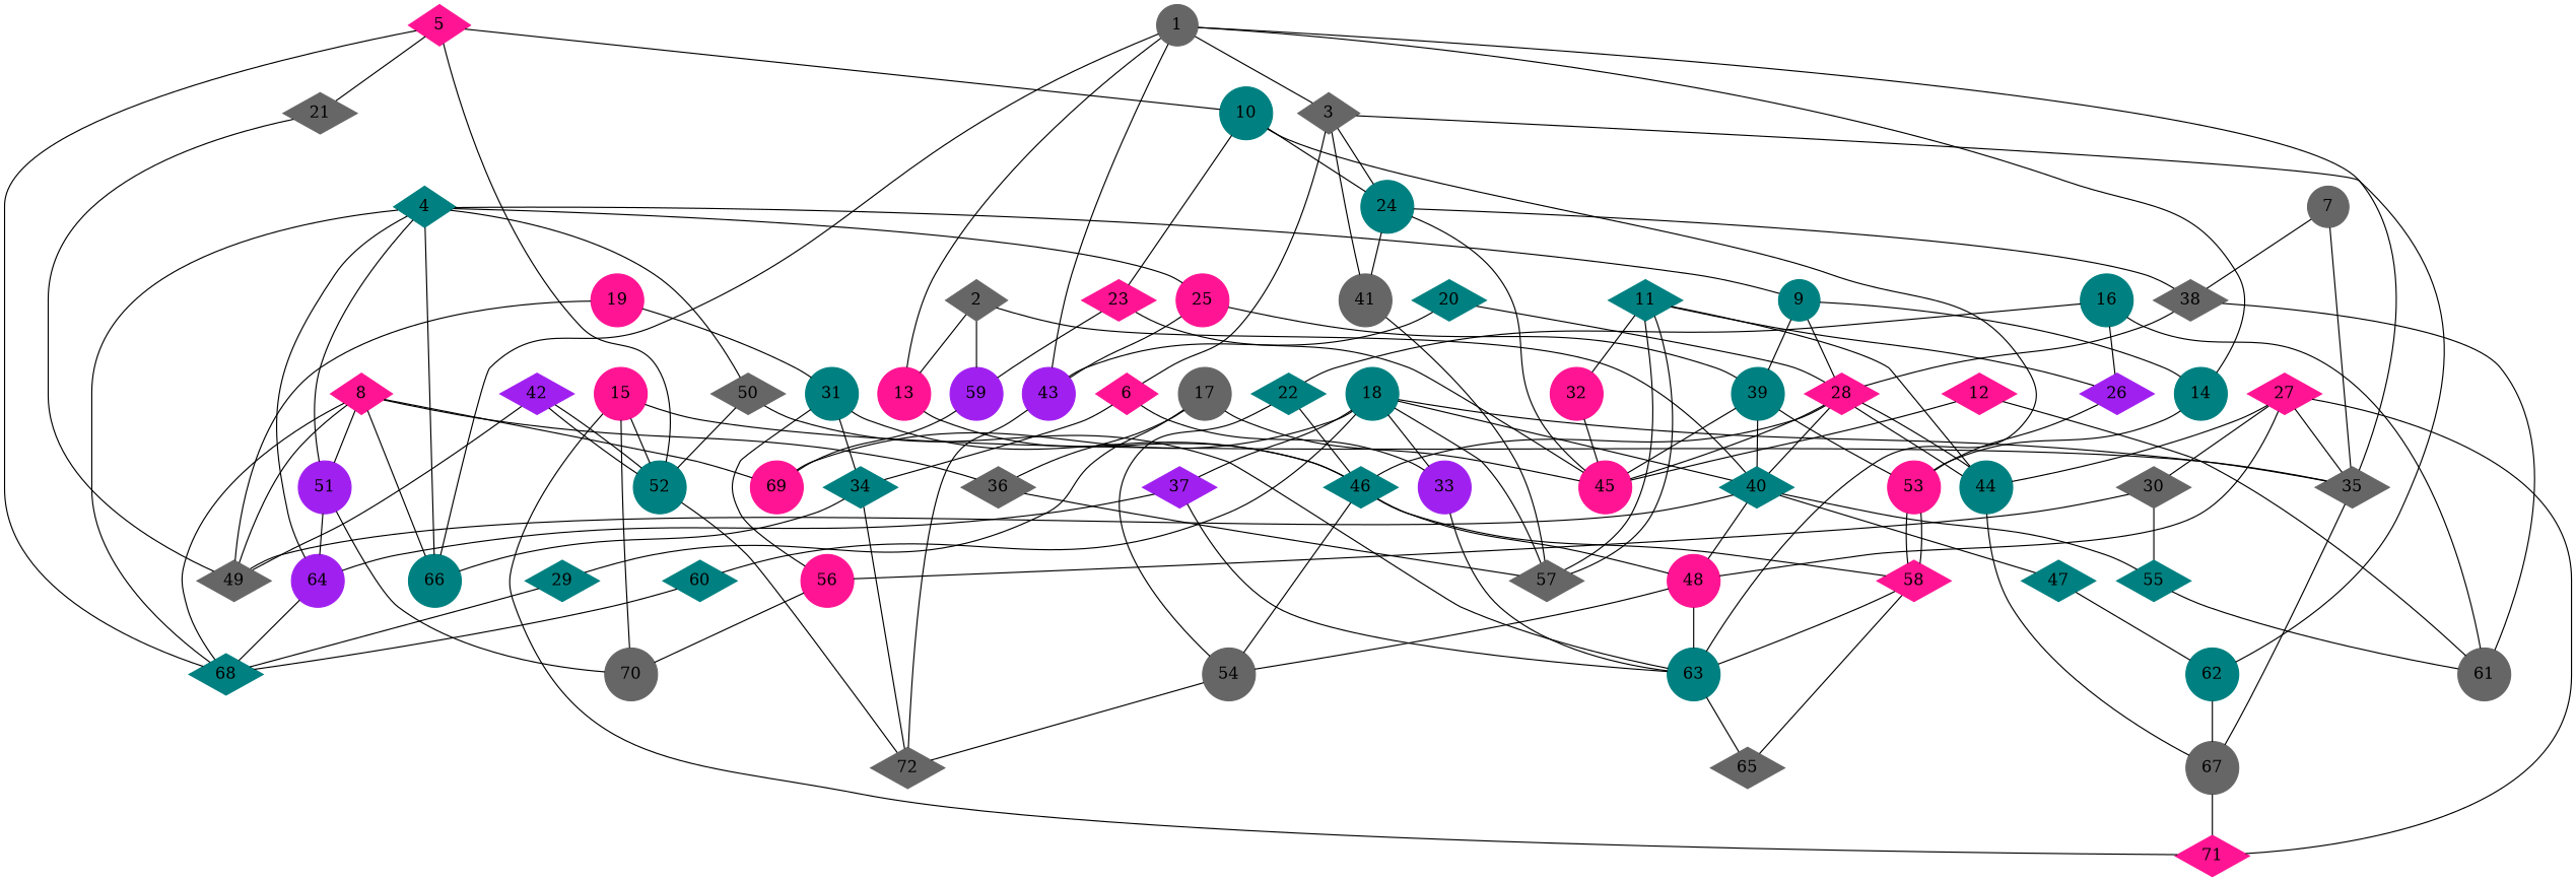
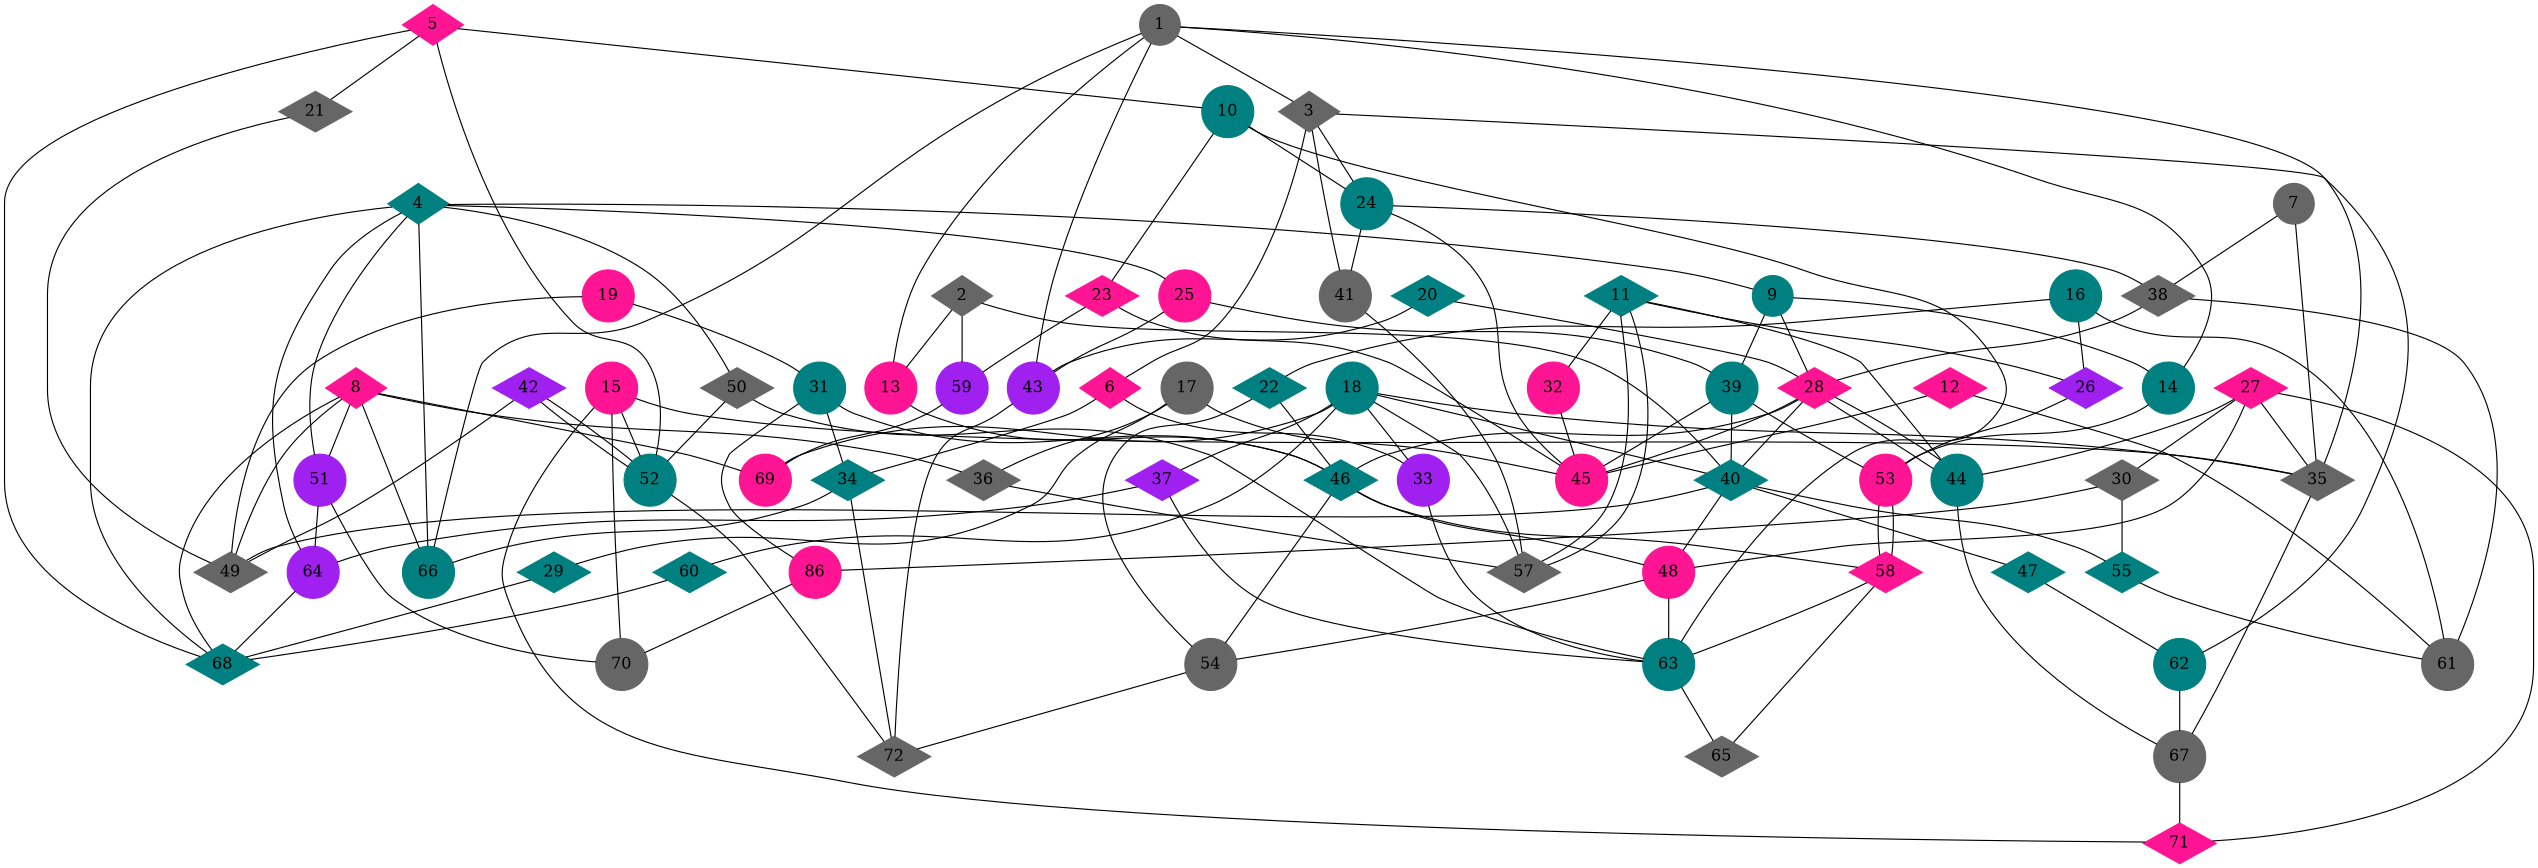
  graph {
    fontname="DejaVu Serif"
    node [color=teal fontname="DejaVu Serif" shape=circle style=filled]
    edge [fontname="DejaVu Serif"]
    1 [color=gray40]
    3 [color=gray40 shape=diamond]
    13 [color=deeppink]
    14
    35 [color=gray40 shape=diamond]
    43 [color=purple]
    66
    6 [color=deeppink shape=diamond]
    24
    41 [color=gray40]
    62
    46 [shape=diamond]
    53 [color=deeppink]
    67 [color=gray40]
    72 [color=gray40 shape=diamond]
    2 [color=gray40 shape=diamond]
    40 [shape=diamond]
    59 [color=purple]
    49 [color=gray40 shape=diamond]
    48 [color=deeppink]
    55 [shape=diamond]
    47 [shape=diamond]
    69 [color=deeppink]
    33 [color=purple]
    34 [shape=diamond]
    38 [color=gray40 shape=diamond]
    45 [color=deeppink]
    57 [color=gray40 shape=diamond]
    4 [shape=diamond]
    9
    25 [color=deeppink]
    50 [color=gray40 shape=diamond]
    51 [color=purple]
    64 [color=purple]
    68 [shape=diamond]
    28 [color=deeppink shape=diamond]
    39
    52
    63
    70 [color=gray40]
    5 [color=deeppink shape=diamond]
    10
    21 [color=gray40 shape=diamond]
    23 [color=deeppink shape=diamond]
    7 [color=gray40]
    61 [color=gray40]
    8 [color=deeppink shape=diamond]
    36 [color=gray40 shape=diamond]
    44
    65 [color=gray40 shape=diamond]
    11 [shape=diamond]
    26 [color=purple shape=diamond]
    32 [color=deeppink]
    12 [color=deeppink shape=diamond]
    54 [color=gray40]
    58 [color=deeppink shape=diamond]
    15 [color=deeppink]
    71 [color=deeppink shape=diamond]
    16
    22 [shape=diamond]
    17 [color=gray40]
    29 [shape=diamond]
    18
    37 [color=purple shape=diamond]
    60 [shape=diamond]
    19 [color=deeppink]
    31
-   56 [color=deeppink]
+   56 [color=deeppink label=86]
    20 [shape=diamond]
    27 [color=deeppink shape=diamond]
    30 [color=gray40 shape=diamond]
    42 [color=purple shape=diamond]
    1 -- 3
    1 -- 13
    1 -- 14
    1 -- 35
    1 -- 43
    1 -- 66
    3 -- 6
    3 -- 24
    3 -- 41
    3 -- 62
    13 -- 46
    14 -- 53
    35 -- 67
    43 -- 72
    6 -- 33
    6 -- 34
    24 -- 41
    24 -- 38
    24 -- 45
    41 -- 57
    62 -- 67
    46 -- 48
    46 -- 54
    46 -- 58
    53 -- 58
    53 -- 58
    67 -- 71
    2 -- 13
    2 -- 40
    2 -- 59
    40 -- 49
    40 -- 48
    40 -- 55
    40 -- 47
    59 -- 69
    48 -- 63
    48 -- 54
    55 -- 61
    47 -- 62
    33 -- 63
    34 -- 66
    34 -- 72
    38 -- 28
    38 -- 61
    4 -- 66
    4 -- 9
    4 -- 25
    4 -- 50
    4 -- 51
    4 -- 64
    4 -- 68
    9 -- 14
    9 -- 28
    9 -- 39
    25 -- 43
    25 -- 39
    50 -- 52
    50 -- 63
    51 -- 64
    51 -- 70
    64 -- 68
    28 -- 46
    28 -- 40
    28 -- 45
    28 -- 44
    28 -- 44
    39 -- 53
    39 -- 40
    39 -- 45
    52 -- 72
    63 -- 65
    5 -- 68
    5 -- 52
    5 -- 10
    5 -- 21
    10 -- 24
    10 -- 63
    10 -- 23
    21 -- 49
    23 -- 59
    23 -- 45
    7 -- 35
    7 -- 38
    8 -- 66
    8 -- 49
    8 -- 69
    8 -- 51
    8 -- 68
    8 -- 36
    36 -- 57
    44 -- 67
    11 -- 57
    11 -- 57
    11 -- 44
    11 -- 26
    11 -- 32
    26 -- 53
    32 -- 45
    12 -- 45
    12 -- 61
    54 -- 72
    58 -- 63
    58 -- 65
    15 -- 35
    15 -- 52
    15 -- 70
    15 -- 71
    16 -- 61
    16 -- 26
    16 -- 22
    22 -- 46
    22 -- 54
    17 -- 45
    17 -- 36
    17 -- 29
    29 -- 68
    18 -- 35
    18 -- 40
    18 -- 69
    18 -- 33
    18 -- 57
    18 -- 37
    18 -- 60
    37 -- 64
    37 -- 63
    60 -- 68
    19 -- 49
    19 -- 31
    31 -- 46
    31 -- 34
    31 -- 56
    56 -- 70
    20 -- 43
    20 -- 28
    27 -- 35
    27 -- 48
    27 -- 44
    27 -- 71
    27 -- 30
    30 -- 55
    30 -- 56
    42 -- 49
    42 -- 52
    42 -- 52
  }
